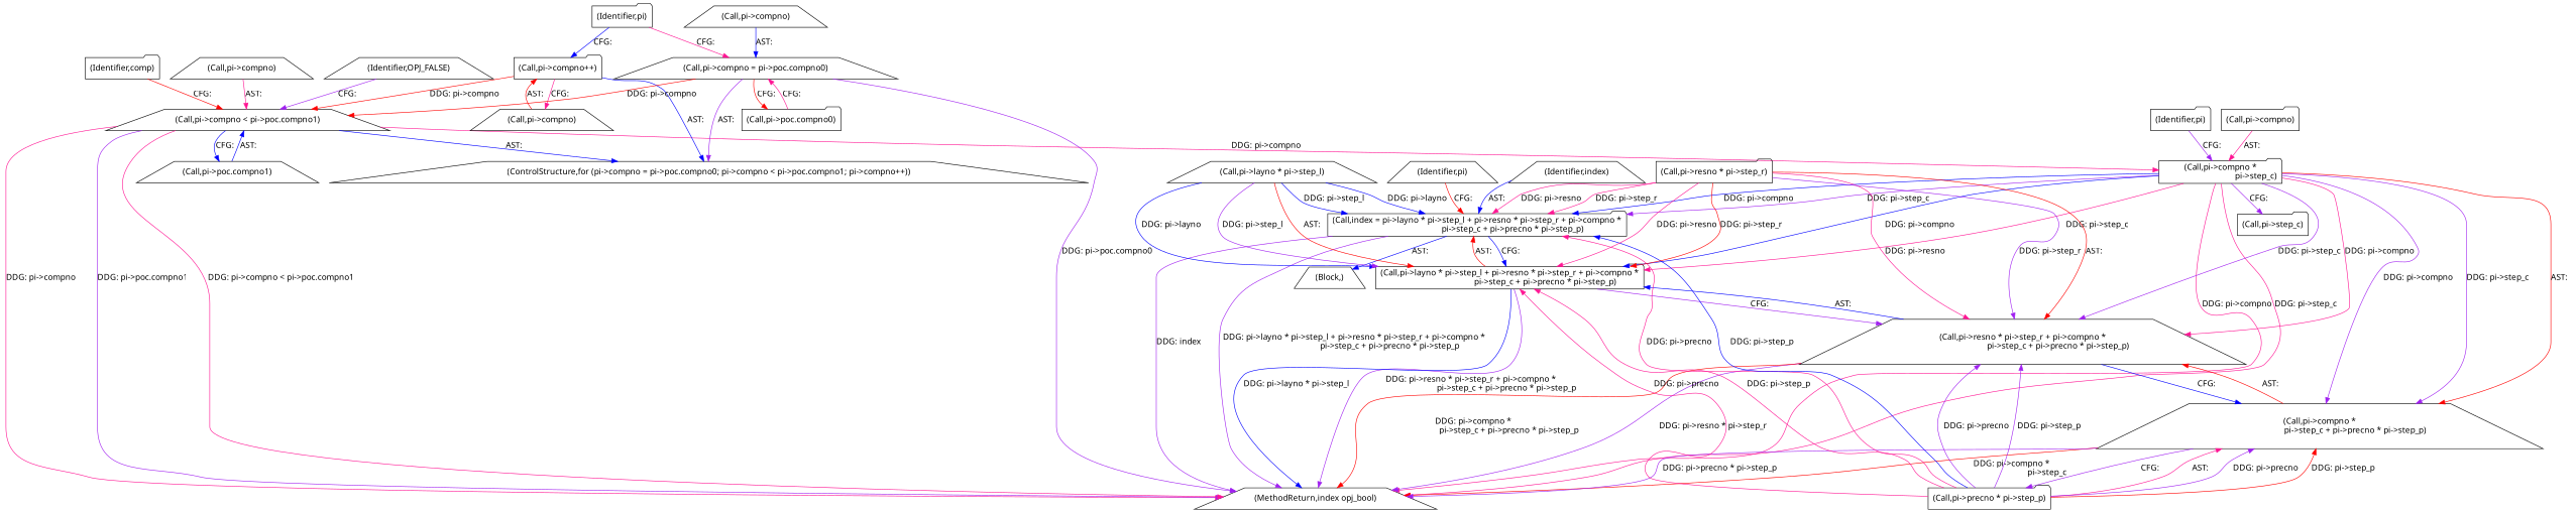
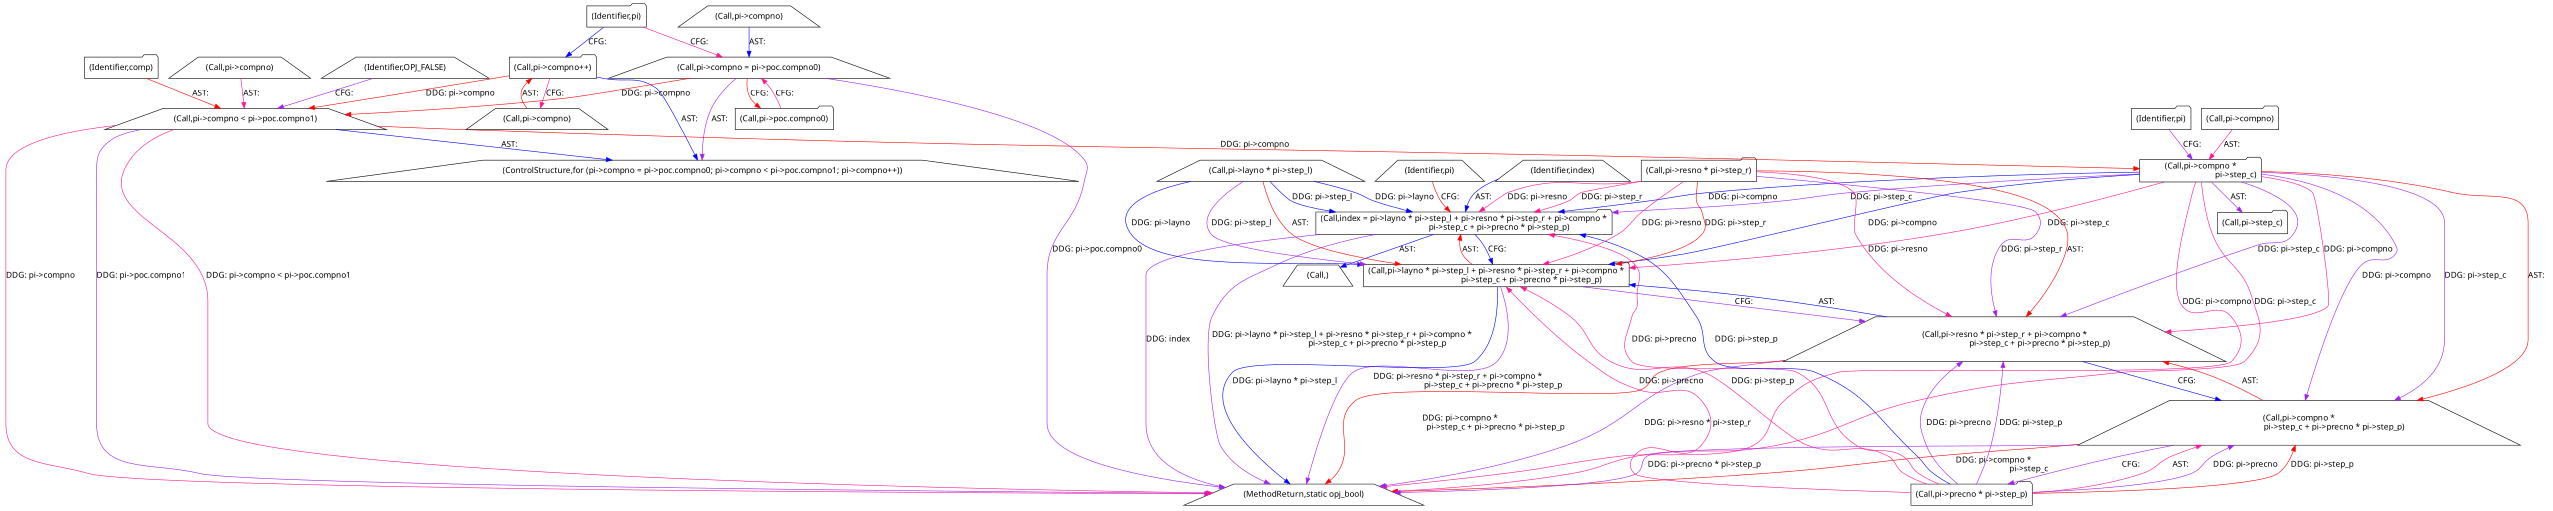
  digraph {
    fontname="Noto Sans"
    node [fontname="Noto Sans" shape=trapezium]
    edge [color=purple fontname="Noto Sans"]
    n1 [label="(Call,pi->compno < pi->poc.compno1)"]
    n2 [label="(Call,pi->compno *\n                                pi->step_c)" shape=folder]
    n3 [label="(ControlStructure,for (pi->compno = pi->poc.compno0; pi->compno < pi->poc.compno1; pi->compno++))"]
-   n4 [label="(MethodReturn,index opj_bool)"]
-   n5 [label="(Call,pi->poc.compno1)"]
+   n4 [label="(MethodReturn,static opj_bool)"]
    n6 [label="(Call,pi->compno++)" shape=folder]
    n7 [label="(Call,pi->compno)"]
    n8 [label="(Call,index = pi->layno * pi->step_l + pi->resno * pi->step_r + pi->compno *\n                                pi->step_c + pi->precno * pi->step_p)" shape=folder]
    n9 [label="(Call,pi->layno * pi->step_l + pi->resno * pi->step_r + pi->compno *\n                                pi->step_c + pi->precno * pi->step_p)" shape=folder]
    n10 [label="(Call,pi->resno * pi->step_r + pi->compno *\n                                pi->step_c + pi->precno * pi->step_p)"]
    n11 [label="(Call,pi->compno *\n                                pi->step_c + pi->precno * pi->step_p)"]
    n12 [label="(Call,pi->step_c)" shape=folder]
    n13 [label="(Call,pi->compno = pi->poc.compno0)"]
    n14 [label="(Call,pi->poc.compno0)" shape=folder]
-   n15 [label="(Block,)"]
+   n15 [label="(Call,)"]
    n16 [label="(Call,pi->precno * pi->step_p)" shape=folder]
    n17 [label="(Identifier,comp)" shape=folder]
    n18 [label="(Call,pi->resno * pi->step_r)" shape=folder]
    n19 [label="(Identifier,pi)"]
    n20 [label="(Call,pi->compno)"]
    n21 [label="(Identifier,OPJ_FALSE)"]
    n22 [label="(Identifier,index)"]
    n23 [label="(Call,pi->compno)"]
    n24 [label="(Identifier,pi)" shape=folder]
    n25 [label="(Call,pi->layno * pi->step_l)"]
    n26 [label="(Identifier,pi)" shape=folder]
    n27 [label="(Call,pi->compno)" shape=folder]
-   n1 -> n2 [color=deeppink label="DDG: pi->compno"]
+   n1 -> n2 [color=red label="DDG: pi->compno"]
    n1 -> n3 [color=blue label="AST: "]
    n1 -> n4 [color=deeppink label="DDG: pi->compno"]
    n1 -> n4 [label="DDG: pi->poc.compno1"]
    n1 -> n4 [color=deeppink label="DDG: pi->compno < pi->poc.compno1"]
-   n1 -> n5 [color=blue label="CFG: "]
    n2 -> n4 [color=deeppink label="DDG: pi->compno"]
    n2 -> n4 [color=deeppink label="DDG: pi->step_c"]
    n2 -> n8 [color=blue label="DDG: pi->compno"]
    n2 -> n8 [label="DDG: pi->step_c"]
    n2 -> n9 [color=blue label="DDG: pi->compno"]
    n2 -> n9 [color=deeppink label="DDG: pi->step_c"]
    n2 -> n10 [color=deeppink label="DDG: pi->compno"]
    n2 -> n10 [label="DDG: pi->step_c"]
    n2 -> n11 [color=red label="AST: "]
    n2 -> n11 [label="DDG: pi->compno"]
    n2 -> n11 [label="DDG: pi->step_c"]
-   n2 -> n12 [label="CFG: "]
-   n5 -> n1 [color=blue label="AST: "]
+   n2 -> n12 [label="AST: "]
    n6 -> n1 [color=red label="DDG: pi->compno"]
    n6 -> n3 [color=blue label="AST: "]
    n6 -> n7 [color=deeppink label="CFG: "]
    n7 -> n6 [color=red label="AST: "]
    n8 -> n4 [label="DDG: index"]
    n8 -> n4 [label="DDG: pi->layno * pi->step_l + pi->resno * pi->step_r + pi->compno *\n                                pi->step_c + pi->precno * pi->step_p"]
    n8 -> n9 [color=blue label="CFG: "]
    n8 -> n15 [color=blue label="AST: "]
    n9 -> n4 [label="DDG: pi->resno * pi->step_r + pi->compno *\n                                pi->step_c + pi->precno * pi->step_p"]
    n9 -> n4 [color=blue label="DDG: pi->layno * pi->step_l"]
    n9 -> n8 [color=red label="AST: "]
    n9 -> n10 [label="CFG: "]
    n10 -> n4 [label="DDG: pi->resno * pi->step_r"]
    n10 -> n4 [color=red label="DDG: pi->compno *\n                                pi->step_c + pi->precno * pi->step_p"]
    n10 -> n9 [color=blue label="AST: "]
    n10 -> n11 [color=blue label="CFG: "]
    n11 -> n4 [color=red label="DDG: pi->compno *\n                                pi->step_c"]
    n11 -> n4 [label="DDG: pi->precno * pi->step_p"]
    n11 -> n10 [color=red label="AST: "]
    n11 -> n16 [label="CFG: "]
    n13 -> n1 [color=red label="DDG: pi->compno"]
    n13 -> n3 [label="AST: "]
    n13 -> n4 [label="DDG: pi->poc.compno0"]
    n13 -> n14 [color=red label="CFG: "]
    n14 -> n13 [color=deeppink label="CFG: "]
    n16 -> n8 [color=deeppink label="DDG: pi->precno"]
    n16 -> n8 [color=blue label="DDG: pi->step_p"]
    n16 -> n9 [color=deeppink label="DDG: pi->precno"]
    n16 -> n9 [color=deeppink label="DDG: pi->step_p"]
    n16 -> n10 [label="DDG: pi->precno"]
    n16 -> n10 [label="DDG: pi->step_p"]
    n16 -> n11 [color=deeppink label="AST: "]
    n16 -> n11 [label="DDG: pi->precno"]
    n16 -> n11 [color=red label="DDG: pi->step_p"]
-   n17 -> n1 [color=red label="CFG: "]
+   n17 -> n1 [color=red label="AST: "]
    n18 -> n8 [color=deeppink label="DDG: pi->resno"]
    n18 -> n8 [color=deeppink label="DDG: pi->step_r"]
    n18 -> n9 [color=deeppink label="DDG: pi->resno"]
    n18 -> n9 [color=red label="DDG: pi->step_r"]
    n18 -> n10 [color=red label="AST: "]
    n18 -> n10 [color=deeppink label="DDG: pi->resno"]
    n18 -> n10 [label="DDG: pi->step_r"]
    n19 -> n8 [color=red label="CFG: "]
    n20 -> n1 [color=deeppink label="AST: "]
    n21 -> n1 [label="CFG: "]
    n22 -> n8 [color=blue label="AST: "]
    n23 -> n13 [color=blue label="AST: "]
    n24 -> n6 [color=blue label="CFG: "]
    n24 -> n13 [color=deeppink label="CFG: "]
    n25 -> n8 [color=blue label="DDG: pi->layno"]
    n25 -> n8 [color=blue label="DDG: pi->step_l"]
    n25 -> n9 [color=red label="AST: "]
    n25 -> n9 [color=blue label="DDG: pi->layno"]
    n25 -> n9 [label="DDG: pi->step_l"]
    n26 -> n2 [label="CFG: "]
    n27 -> n2 [color=deeppink label="AST: "]
  }
